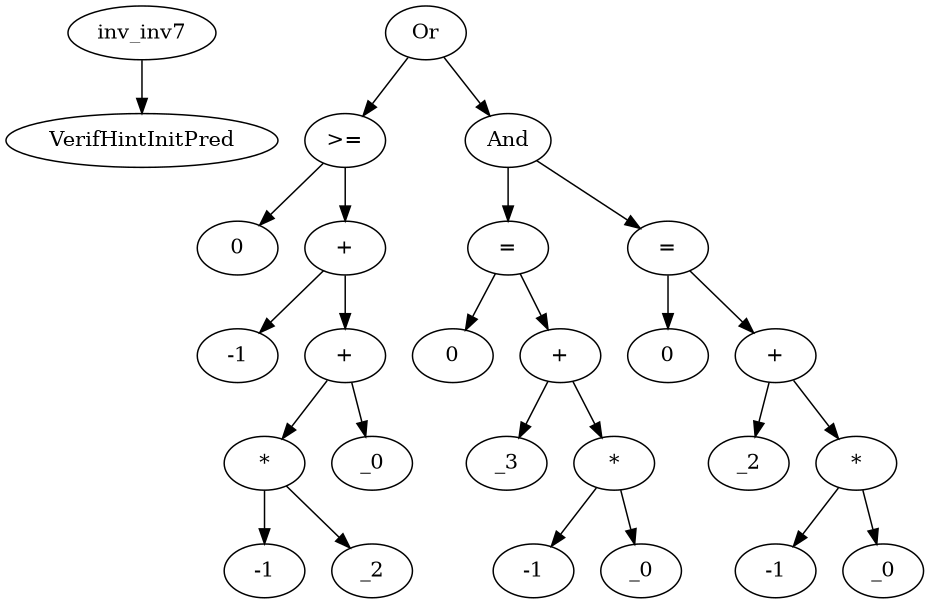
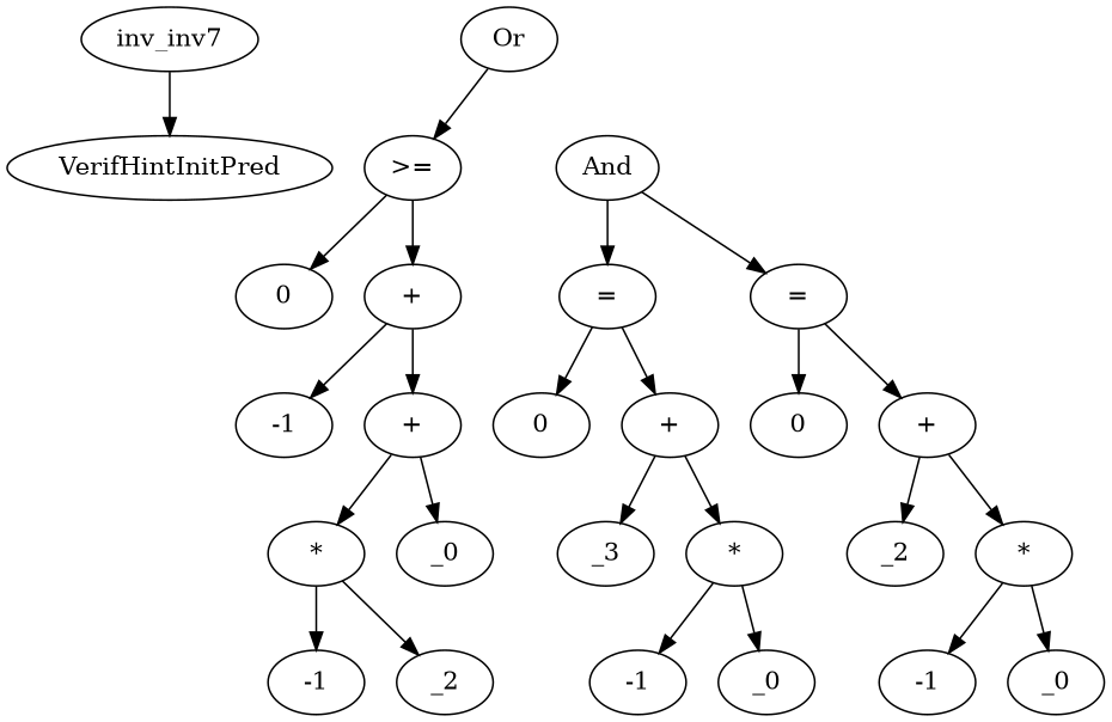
  digraph {
    n1 [label=inv_inv7]
    n2 [label=VerifHintInitPred]
    n3 [label=Or]
    n4 [label=">="]
    n5 [label=And]
    n6 [label=0]
    n7 [label="+"]
    n8 [label="="]
    n9 [label="="]
    n10 [label=-1]
    n11 [label="+"]
    n12 [label="*"]
    n13 [label=_0]
    n14 [label=-1]
    n15 [label=_2]
    n16 [label=0]
    n17 [label="+"]
    n18 [label=0]
    n19 [label="+"]
    n20 [label=_3]
    n21 [label="*"]
    n22 [label=-1]
    n23 [label=_0]
    n24 [label=_2]
    n25 [label="*"]
    n26 [label=-1]
    n27 [label=_0]
    n1 -> n2
    n3 -> n4
-   n3 -> n5
    n4 -> n6
    n4 -> n7
    n5 -> n8
    n5 -> n9
    n7 -> n10
    n7 -> n11
    n8 -> n16
    n8 -> n17
    n9 -> n18
    n9 -> n19
    n11 -> n12
    n11 -> n13
    n12 -> n14
    n12 -> n15
    n17 -> n20
    n17 -> n21
    n19 -> n24
    n19 -> n25
    n21 -> n22
    n21 -> n23
    n25 -> n26
    n25 -> n27
  }
